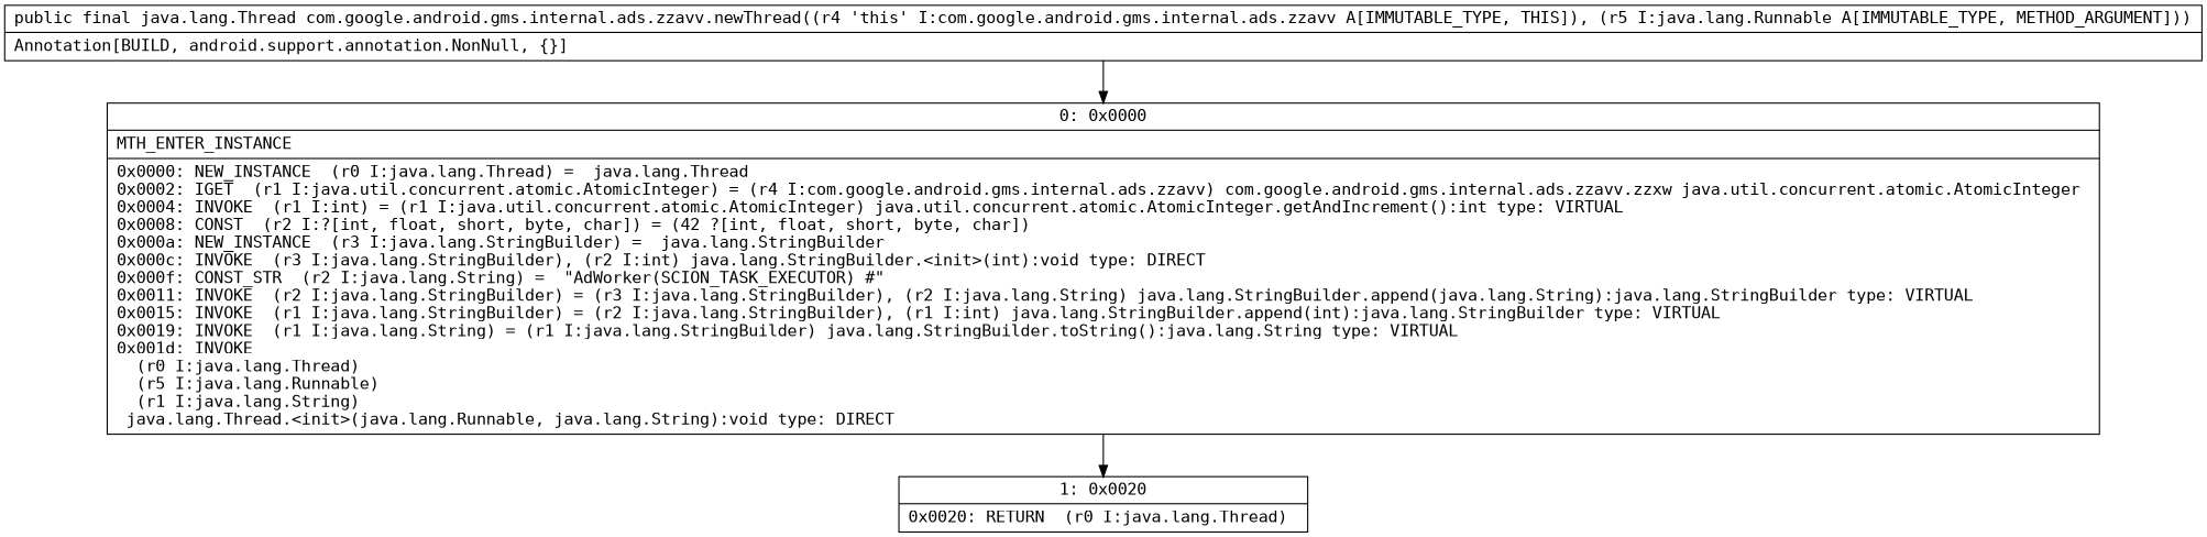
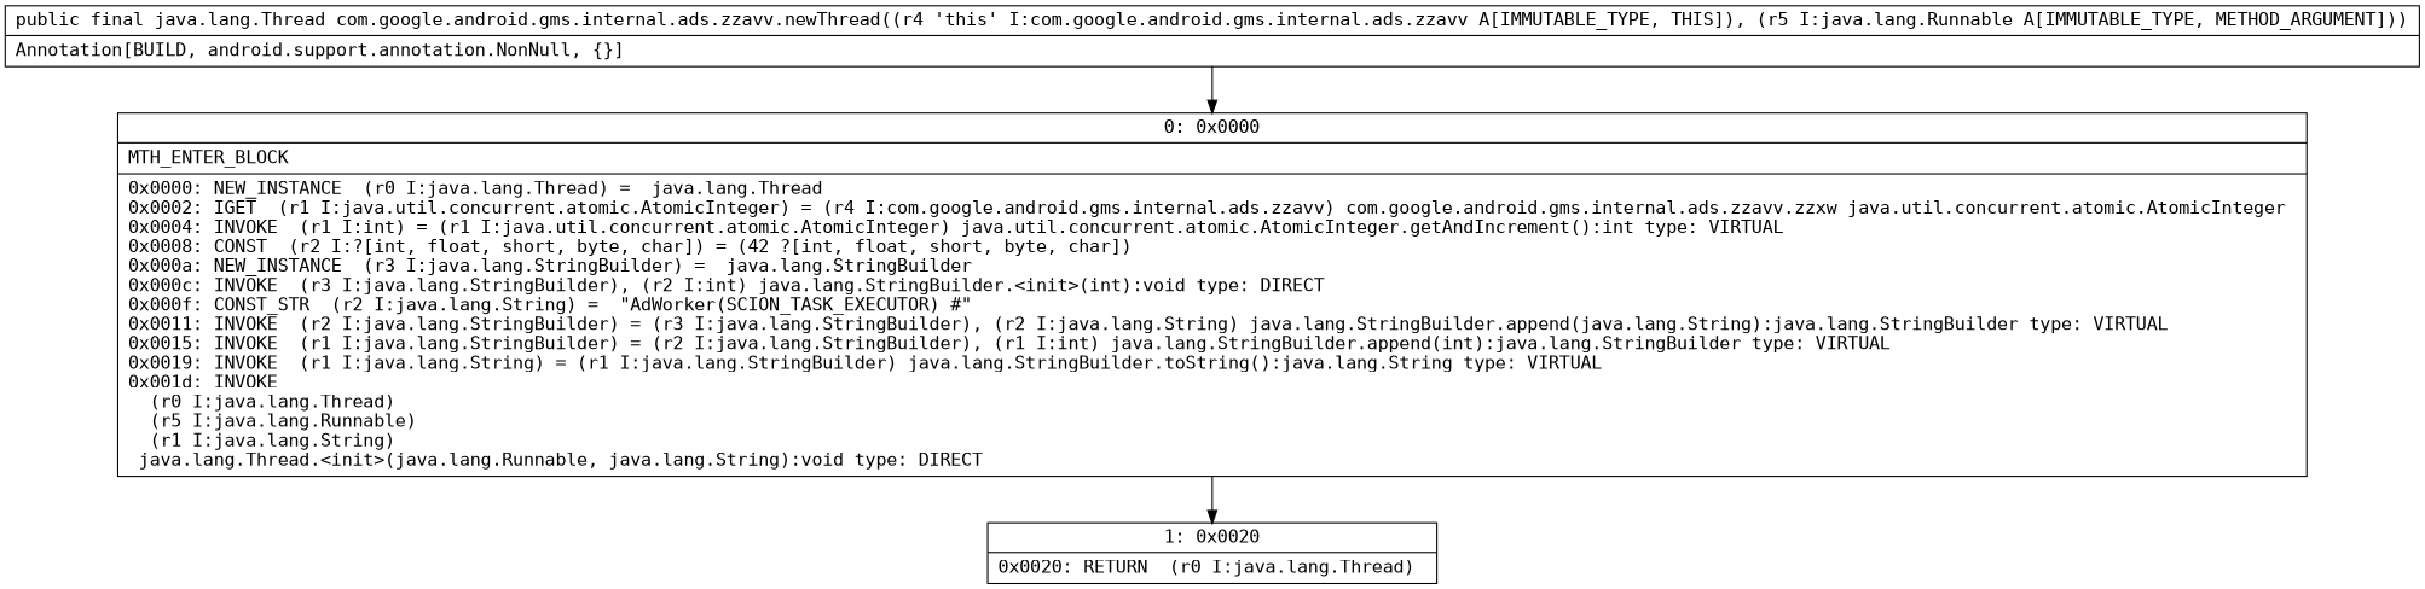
  digraph {
    fontname="DejaVu Sans Mono"
    node [shape=record fontname="DejaVu Sans Mono"]
    edge [fontname="DejaVu Sans Mono"]
-   n1 [label="{0\:\ 0x0000|MTH_ENTER_INSTANCE\l|0x0000: NEW_INSTANCE  (r0 I:java.lang.Thread) =  java.lang.Thread \l0x0002: IGET  (r1 I:java.util.concurrent.atomic.AtomicInteger) = (r4 I:com.google.android.gms.internal.ads.zzavv) com.google.android.gms.internal.ads.zzavv.zzxw java.util.concurrent.atomic.AtomicInteger \l0x0004: INVOKE  (r1 I:int) = (r1 I:java.util.concurrent.atomic.AtomicInteger) java.util.concurrent.atomic.AtomicInteger.getAndIncrement():int type: VIRTUAL \l0x0008: CONST  (r2 I:?[int, float, short, byte, char]) = (42 ?[int, float, short, byte, char]) \l0x000a: NEW_INSTANCE  (r3 I:java.lang.StringBuilder) =  java.lang.StringBuilder \l0x000c: INVOKE  (r3 I:java.lang.StringBuilder), (r2 I:int) java.lang.StringBuilder.\<init\>(int):void type: DIRECT \l0x000f: CONST_STR  (r2 I:java.lang.String) =  \"AdWorker(SCION_TASK_EXECUTOR) #\" \l0x0011: INVOKE  (r2 I:java.lang.StringBuilder) = (r3 I:java.lang.StringBuilder), (r2 I:java.lang.String) java.lang.StringBuilder.append(java.lang.String):java.lang.StringBuilder type: VIRTUAL \l0x0015: INVOKE  (r1 I:java.lang.StringBuilder) = (r2 I:java.lang.StringBuilder), (r1 I:int) java.lang.StringBuilder.append(int):java.lang.StringBuilder type: VIRTUAL \l0x0019: INVOKE  (r1 I:java.lang.String) = (r1 I:java.lang.StringBuilder) java.lang.StringBuilder.toString():java.lang.String type: VIRTUAL \l0x001d: INVOKE  \l  (r0 I:java.lang.Thread)\l  (r5 I:java.lang.Runnable)\l  (r1 I:java.lang.String)\l java.lang.Thread.\<init\>(java.lang.Runnable, java.lang.String):void type: DIRECT \l}"]
+   n1 [label="{0\:\ 0x0000|MTH_ENTER_BLOCK\l|0x0000: NEW_INSTANCE  (r0 I:java.lang.Thread) =  java.lang.Thread \l0x0002: IGET  (r1 I:java.util.concurrent.atomic.AtomicInteger) = (r4 I:com.google.android.gms.internal.ads.zzavv) com.google.android.gms.internal.ads.zzavv.zzxw java.util.concurrent.atomic.AtomicInteger \l0x0004: INVOKE  (r1 I:int) = (r1 I:java.util.concurrent.atomic.AtomicInteger) java.util.concurrent.atomic.AtomicInteger.getAndIncrement():int type: VIRTUAL \l0x0008: CONST  (r2 I:?[int, float, short, byte, char]) = (42 ?[int, float, short, byte, char]) \l0x000a: NEW_INSTANCE  (r3 I:java.lang.StringBuilder) =  java.lang.StringBuilder \l0x000c: INVOKE  (r3 I:java.lang.StringBuilder), (r2 I:int) java.lang.StringBuilder.\<init\>(int):void type: DIRECT \l0x000f: CONST_STR  (r2 I:java.lang.String) =  \"AdWorker(SCION_TASK_EXECUTOR) #\" \l0x0011: INVOKE  (r2 I:java.lang.StringBuilder) = (r3 I:java.lang.StringBuilder), (r2 I:java.lang.String) java.lang.StringBuilder.append(java.lang.String):java.lang.StringBuilder type: VIRTUAL \l0x0015: INVOKE  (r1 I:java.lang.StringBuilder) = (r2 I:java.lang.StringBuilder), (r1 I:int) java.lang.StringBuilder.append(int):java.lang.StringBuilder type: VIRTUAL \l0x0019: INVOKE  (r1 I:java.lang.String) = (r1 I:java.lang.StringBuilder) java.lang.StringBuilder.toString():java.lang.String type: VIRTUAL \l0x001d: INVOKE  \l  (r0 I:java.lang.Thread)\l  (r5 I:java.lang.Runnable)\l  (r1 I:java.lang.String)\l java.lang.Thread.\<init\>(java.lang.Runnable, java.lang.String):void type: DIRECT \l}"]
    n2 [label="{1\:\ 0x0020|0x0020: RETURN  (r0 I:java.lang.Thread) \l}"]
    n3 [label="{public final java.lang.Thread com.google.android.gms.internal.ads.zzavv.newThread((r4 'this' I:com.google.android.gms.internal.ads.zzavv A[IMMUTABLE_TYPE, THIS]), (r5 I:java.lang.Runnable A[IMMUTABLE_TYPE, METHOD_ARGUMENT]))  | Annotation[BUILD, android.support.annotation.NonNull, \{\}]\l}"]
    n1 -> n2
    n3 -> n1
  }
